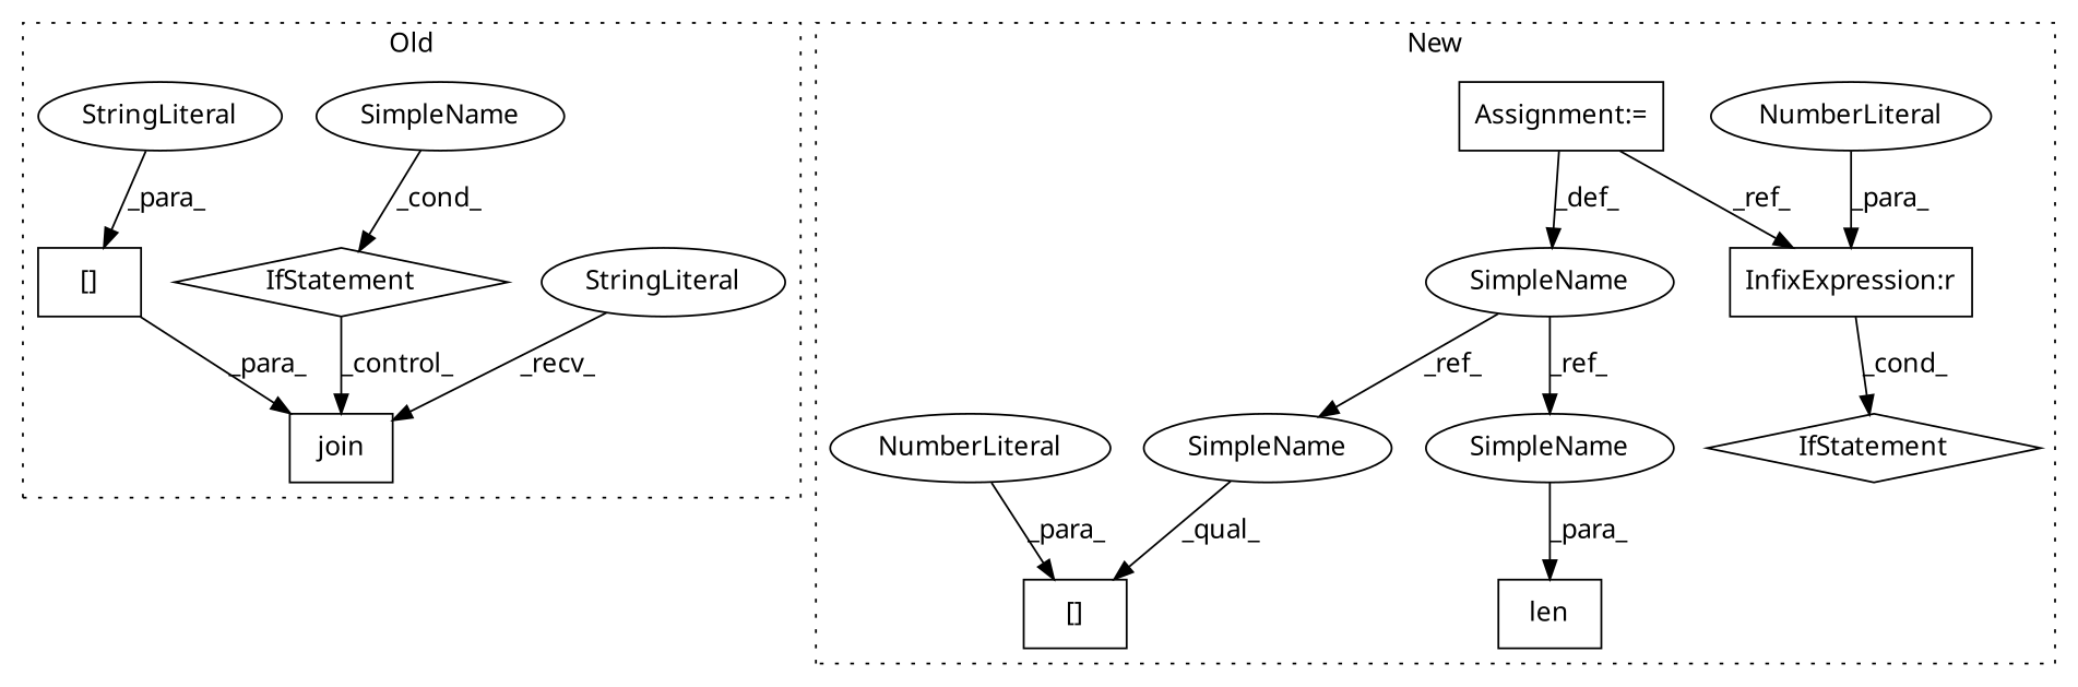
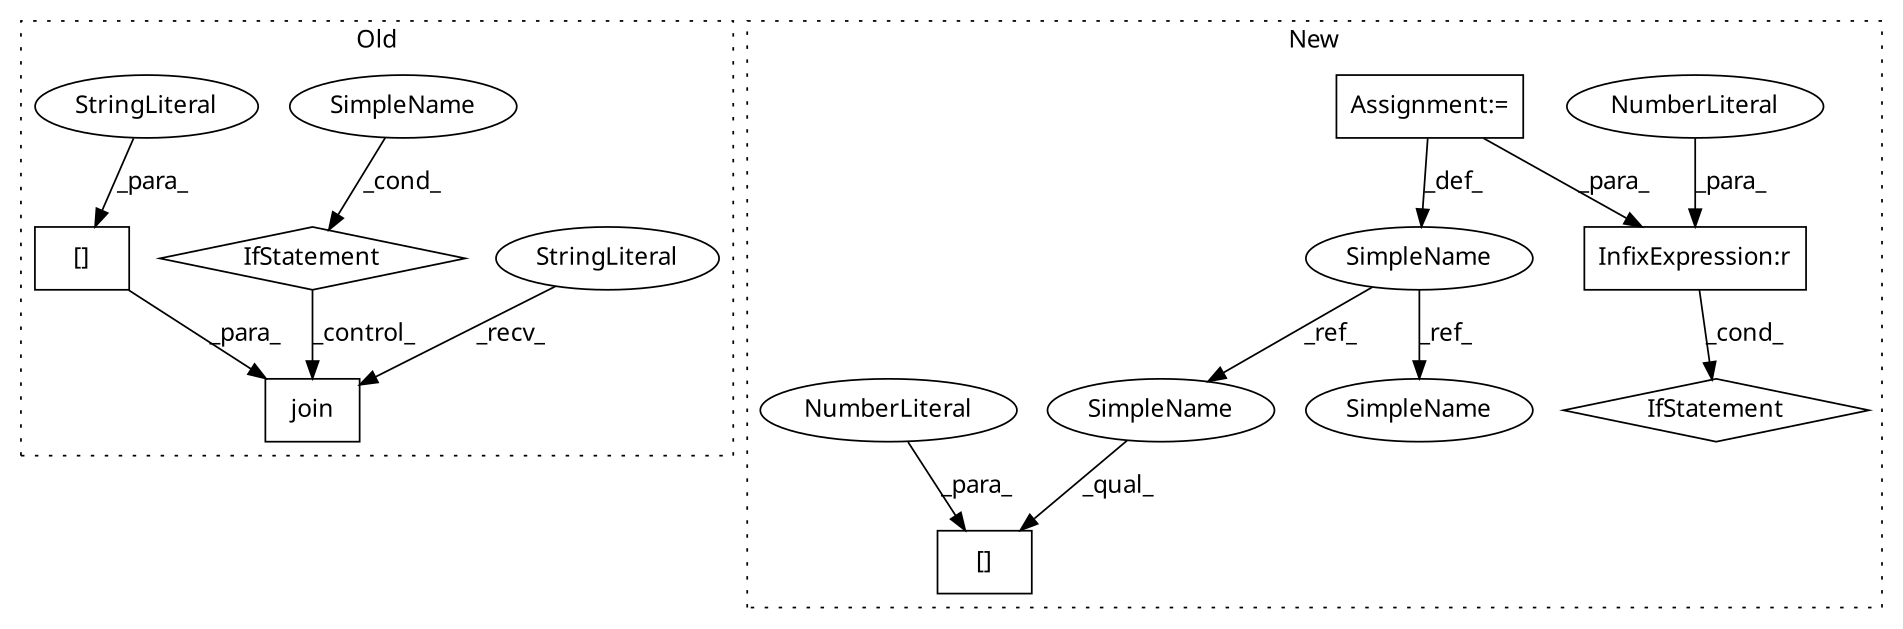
  digraph {
    fontname="Noto Sans"
    node [a=42 fontname="Noto Sans" l=1 shape=ellipse]
    edge [fontname="Noto Sans"]
    n1 [a=32 l="5,1" label=join s="788,826" shape=box]
    n2 [a=45 l=2 label=StringLiteral s=785]
    n3 [a=25 l="4,2" label=IfStatement s="721,739" shape=diamond]
    n4 [a=2 l="15,1" label="[]" s="793,825" shape=box]
    n5 [l=14 label=SimpleName s=725]
    n6 [a=45 l=17 label=StringLiteral s=808]
-   n7 [a=32 l="4,1" label=len s="643,652" shape=box]
    n8 [a=27 l=3 label="InfixExpression:r" s=653 shape=box]
    n9 [a=25 l="4,2" label=IfStatement s="639,657" shape=diamond]
    n10 [a=34 label=NumberLiteral s=656]
    n11 [a=7 label="Assignment:=" s=607 shape=box]
    n12 [a=2 l="6,1" label="[]" s="811,818" shape=box]
    n13 [a=34 label=NumberLiteral s=817]
    n14 [l=5 label=SimpleName s=602]
    n15 [l=5 label=SimpleName s=647]
    n16 [l=5 label=SimpleName s=811]
    subgraph cluster_1 {
      label=Old
      style=dotted
      n1
      n2
      n3
      n4
      n5
      n6
    }
    subgraph cluster_2 {
      label=New
      style=dotted
-     n7
      n8
      n9
      n10
      n11
      n12
      n13
      n14
      n15
      n16
    }
    n2 -> n1 [label=_recv_]
    n3 -> n1 [label=_control_]
    n4 -> n1 [label=_para_]
    n5 -> n3 [label=_cond_]
    n6 -> n4 [label=_para_]
    n8 -> n9 [label=_cond_]
    n10 -> n8 [label=_para_]
-   n11 -> n8 [label=_ref_]
+   n11 -> n8 [label=_para_]
    n11 -> n14 [label=_def_]
    n13 -> n12 [label=_para_]
    n14 -> n15 [label=_ref_]
    n14 -> n16 [label=_ref_]
-   n15 -> n7 [label=_para_]
    n16 -> n12 [label=_qual_]
  }
